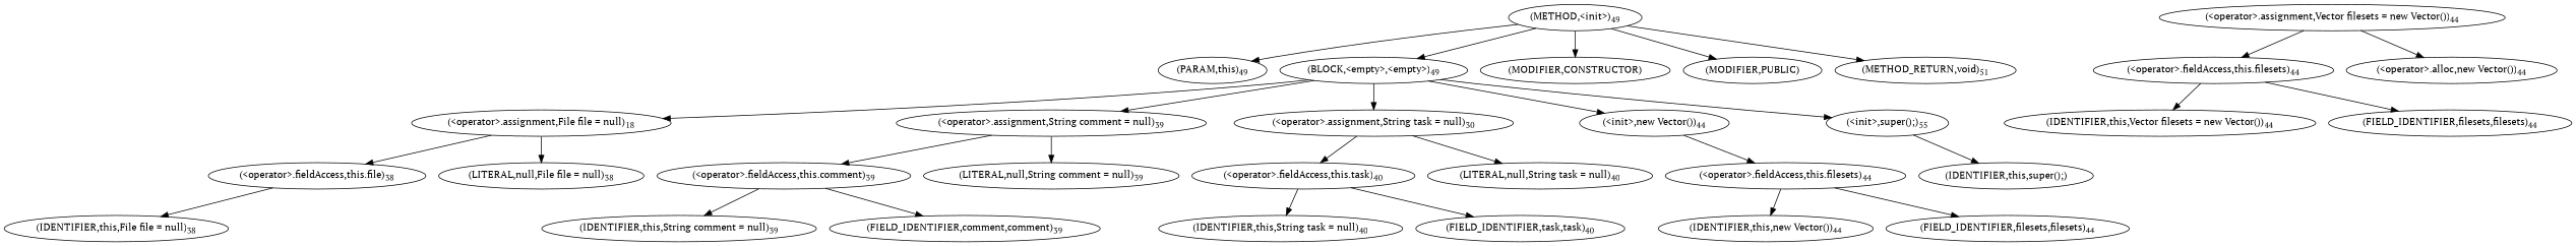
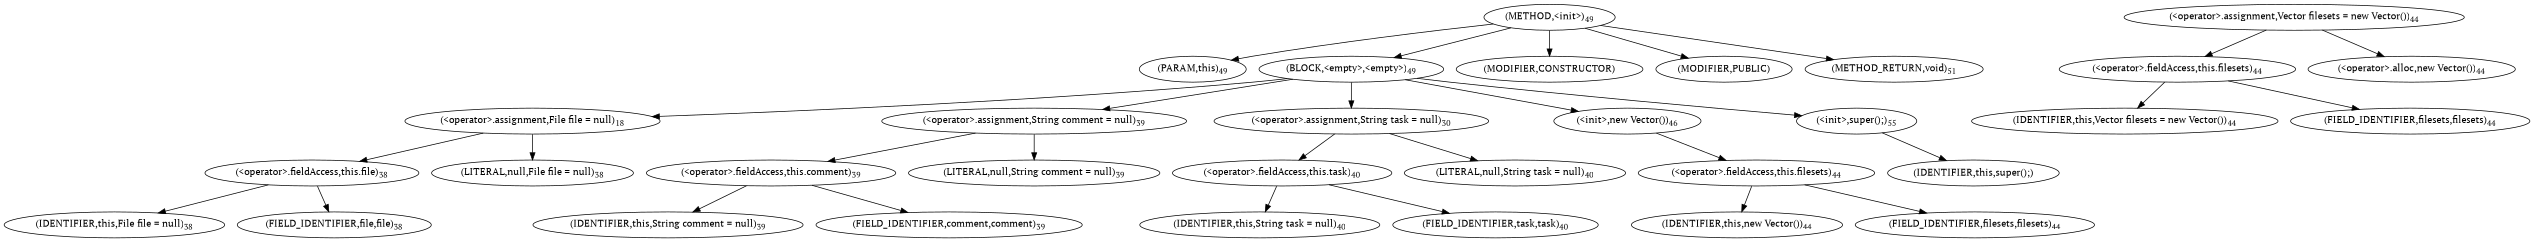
  digraph {
    fontname="PT Serif"
    node [fontname="PT Serif"]
    edge [fontname="PT Serif"]
    n1 [label=<(METHOD,&lt;init&gt;)<SUB>49</SUB>>]
    n2 [label=<(PARAM,this)<SUB>49</SUB>>]
    n3 [label=<(BLOCK,&lt;empty&gt;,&lt;empty&gt;)<SUB>49</SUB>>]
    n4 [label=<(MODIFIER,CONSTRUCTOR)>]
    n5 [label=<(MODIFIER,PUBLIC)>]
    n6 [label=<(METHOD_RETURN,void)<SUB>51</SUB>>]
    n7 [label=<(&lt;operator&gt;.assignment,File file = null)<SUB>18</SUB>>]
    n8 [label=<(&lt;operator&gt;.assignment,String comment = null)<SUB>39</SUB>>]
    n9 [label=<(&lt;operator&gt;.assignment,String task = null)<SUB>30</SUB>>]
-   n10 [label=<(&lt;init&gt;,new Vector())<SUB>44</SUB>>]
+   n10 [label=<(&lt;init&gt;,new Vector())<SUB>46</SUB>>]
    n11 [label=<(&lt;init&gt;,super();)<SUB>55</SUB>>]
    n12 [label=<(&lt;operator&gt;.fieldAccess,this.file)<SUB>38</SUB>>]
    n13 [label=<(LITERAL,null,File file = null)<SUB>38</SUB>>]
    n14 [label=<(&lt;operator&gt;.fieldAccess,this.comment)<SUB>39</SUB>>]
    n15 [label=<(LITERAL,null,String comment = null)<SUB>39</SUB>>]
    n16 [label=<(&lt;operator&gt;.fieldAccess,this.task)<SUB>40</SUB>>]
    n17 [label=<(LITERAL,null,String task = null)<SUB>40</SUB>>]
    n18 [label=<(&lt;operator&gt;.assignment,Vector filesets = new Vector())<SUB>44</SUB>>]
    n19 [label=<(&lt;operator&gt;.fieldAccess,this.filesets)<SUB>44</SUB>>]
    n20 [label=<(&lt;operator&gt;.alloc,new Vector())<SUB>44</SUB>>]
    n21 [label=<(&lt;operator&gt;.fieldAccess,this.filesets)<SUB>44</SUB>>]
    n22 [label=<(IDENTIFIER,this,super();)>]
    n23 [label=<(IDENTIFIER,this,File file = null)<SUB>38</SUB>>]
+   n24 [label=<(FIELD_IDENTIFIER,file,file)<SUB>38</SUB>>]
    n25 [label=<(IDENTIFIER,this,String comment = null)<SUB>39</SUB>>]
    n26 [label=<(FIELD_IDENTIFIER,comment,comment)<SUB>39</SUB>>]
    n27 [label=<(IDENTIFIER,this,String task = null)<SUB>40</SUB>>]
    n28 [label=<(FIELD_IDENTIFIER,task,task)<SUB>40</SUB>>]
    n29 [label=<(IDENTIFIER,this,Vector filesets = new Vector())<SUB>44</SUB>>]
    n30 [label=<(FIELD_IDENTIFIER,filesets,filesets)<SUB>44</SUB>>]
    n31 [label=<(IDENTIFIER,this,new Vector())<SUB>44</SUB>>]
    n32 [label=<(FIELD_IDENTIFIER,filesets,filesets)<SUB>44</SUB>>]
    n1 -> n2
    n1 -> n3
    n1 -> n4
    n1 -> n5
    n1 -> n6
    n3 -> n7
    n3 -> n8
    n3 -> n9
    n3 -> n10
    n3 -> n11
    n7 -> n12
    n7 -> n13
    n8 -> n14
    n8 -> n15
    n9 -> n16
    n9 -> n17
    n10 -> n21
    n11 -> n22
    n12 -> n23
+   n12 -> n24
    n14 -> n25
    n14 -> n26
    n16 -> n27
    n16 -> n28
    n18 -> n19
    n18 -> n20
    n19 -> n29
    n19 -> n30
    n21 -> n31
    n21 -> n32
  }
